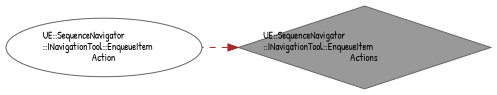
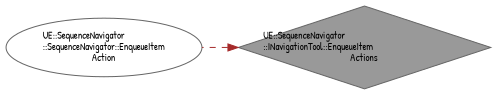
  digraph {
    rankdir=RL
    fontname="Patrick Hand"
    node [fontname="Patrick Hand" fontsize=10 style=filled]
    n1 [color=gray40 fillcolor=grey60 fontcolor=black height=0.2 label="UE::SequenceNavigator\l::INavigationTool::EnqueueItem\lActions" shape=diamond width=0.4]
-   n2 [color=grey40 fillcolor=white height=0.2 label="UE::SequenceNavigator\l::INavigationTool::EnqueueItem\lAction" shape=ellipse width=0.4]
+   n2 [color=grey40 fillcolor=white height=0.2 label="UE::SequenceNavigator\l::SequenceNavigator::EnqueueItem\lAction" shape=ellipse width=0.4]
    n1 -> n2 [color=brown dir=back fontname="Patrick Hand" fontsize=10 labelfontname=Helvetica labelfontsize=10 style=dashed]
  }
